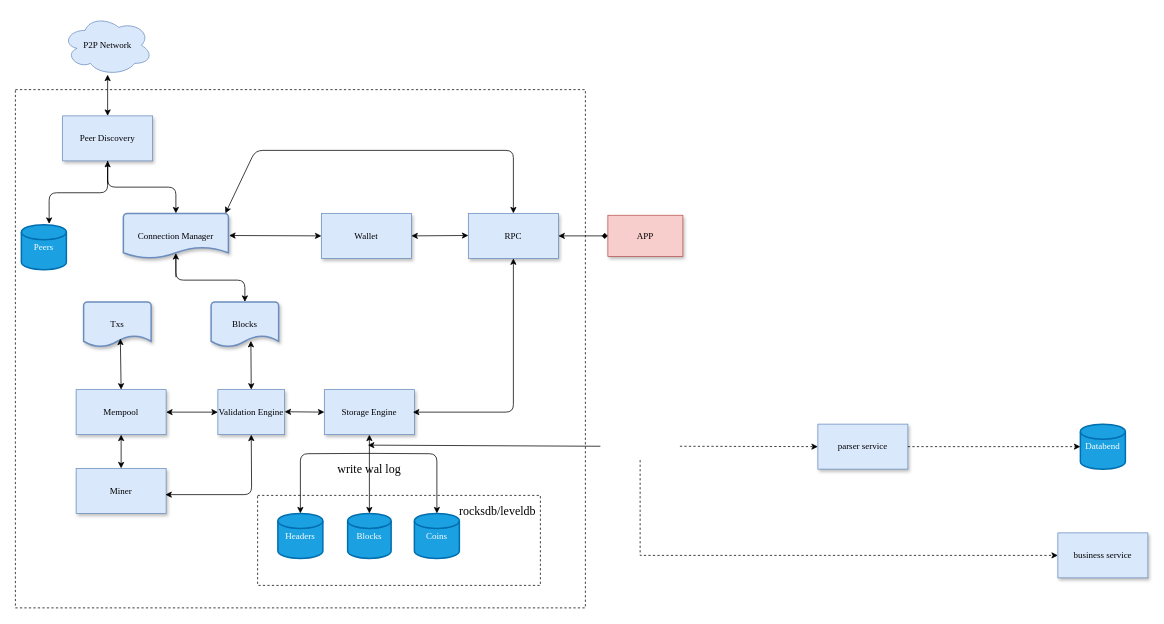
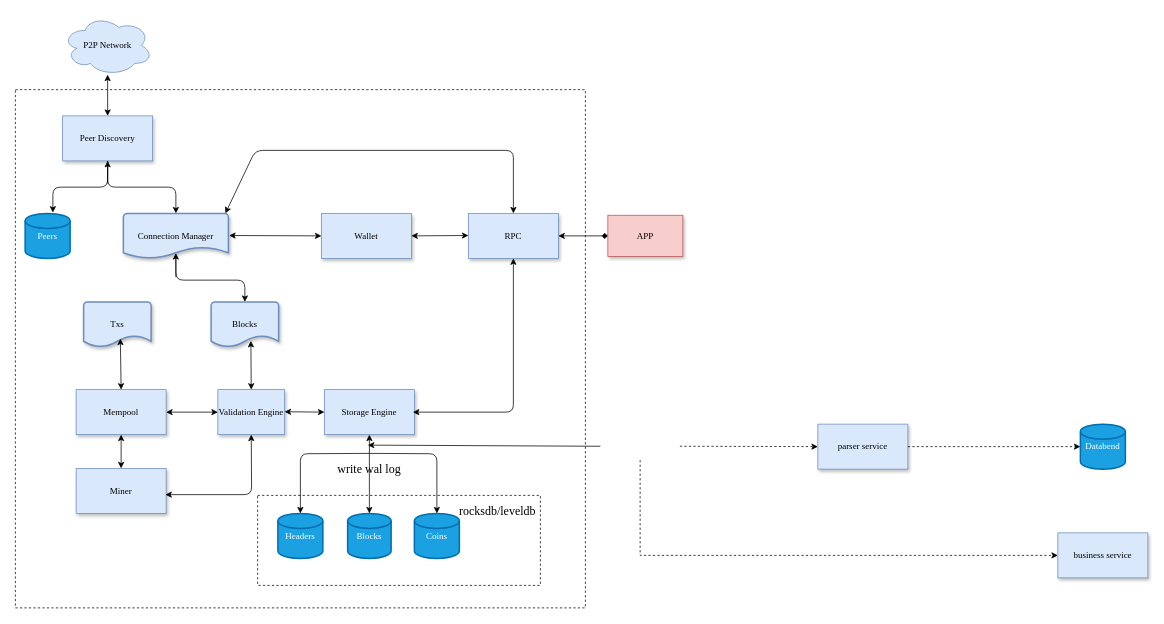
  <mxCell id="0" />
  <mxCell id="1" parent="0" />
  <mxCell id="2" value="" style="rounded=0;whiteSpace=wrap;html=1;dashed=1;fillColor=none;fontFamily=Tahoma;" parent="1" vertex="1"><mxGeometry x="20" y="119" width="760" height="691" as="geometry" /></mxCell>
  <mxCell id="3" value="" style="rounded=0;whiteSpace=wrap;html=1;fillColor=none;dashed=1;" parent="1" vertex="1"><mxGeometry x="343" y="660" width="377" height="120" as="geometry" /></mxCell>
  <mxCell id="4" style="edgeStyle=orthogonalEdgeStyle;rounded=1;orthogonalLoop=1;jettySize=auto;html=1;exitX=0.5;exitY=1;exitDx=0;exitDy=0;curved=0;fontFamily=Tahoma;" parent="1" source="5" target="7" edge="1"><mxGeometry relative="1" as="geometry" /></mxCell>
  <mxCell id="5" value="Peer Discovery" style="rounded=0;whiteSpace=wrap;html=1;shadow=1;fillColor=#dae8fc;strokeColor=#6c8ebf;fontFamily=Tahoma;" parent="1" vertex="1"><mxGeometry x="83" y="154" width="120" height="60" as="geometry" /></mxCell>
  <mxCell id="6" value="" style="edgeStyle=orthogonalEdgeStyle;rounded=1;orthogonalLoop=1;jettySize=auto;html=1;curved=0;fontFamily=Tahoma;" parent="1" source="7" target="16" edge="1"><mxGeometry relative="1" as="geometry" /></mxCell>
  <mxCell id="7" value="Connection Manager" style="strokeWidth=2;html=1;shape=mxgraph.flowchart.document2;whiteSpace=wrap;size=0.25;shadow=1;fillColor=#dae8fc;strokeColor=#6c8ebf;fontFamily=Tahoma;" parent="1" vertex="1"><mxGeometry x="164" y="284" width="140" height="60" as="geometry" /></mxCell>
- <mxCell id="8" value="Peers" style="strokeWidth=2;html=1;shape=mxgraph.flowchart.database;whiteSpace=wrap;fillColor=#1ba1e2;fontColor=#ffffff;strokeColor=#006EAF;fontFamily=Tahoma;" parent="1" vertex="1"><mxGeometry x="28" y="299" width="60" height="60" as="geometry" /></mxCell>
+ <mxCell id="8" value="Peers" style="strokeWidth=2;html=1;shape=mxgraph.flowchart.database;whiteSpace=wrap;fillColor=#1ba1e2;fontColor=#ffffff;strokeColor=#006EAF;fontFamily=Tahoma;" parent="1" vertex="1"><mxGeometry x="33" y="284" width="60" height="60" as="geometry" /></mxCell>
  <mxCell id="9" style="edgeStyle=orthogonalEdgeStyle;rounded=1;orthogonalLoop=1;jettySize=auto;html=1;exitX=0.5;exitY=1;exitDx=0;exitDy=0;entryX=0.617;entryY=-0.017;entryDx=0;entryDy=0;entryPerimeter=0;curved=0;fontFamily=Tahoma;" parent="1" source="5" target="8" edge="1"><mxGeometry relative="1" as="geometry" /></mxCell>
  <mxCell id="10" value="" style="endArrow=classic;html=1;rounded=0;entryX=0.5;entryY=1;entryDx=0;entryDy=0;fontFamily=Tahoma;" parent="1" target="5" edge="1"><mxGeometry width="50" height="50" relative="1" as="geometry"><mxPoint x="143" y="244" as="sourcePoint" /><mxPoint x="163" y="264" as="targetPoint" /></mxGeometry></mxCell>
  <mxCell id="11" value="Wallet" style="rounded=0;whiteSpace=wrap;html=1;fillColor=#dae8fc;strokeColor=#6c8ebf;shadow=1;fontFamily=Tahoma;" parent="1" vertex="1"><mxGeometry x="428" y="284" width="120" height="60" as="geometry" /></mxCell>
  <mxCell id="12" value="" style="endArrow=classic;startArrow=classic;html=1;rounded=0;entryX=0;entryY=0.5;entryDx=0;entryDy=0;fontFamily=Tahoma;" parent="1" target="11" edge="1"><mxGeometry width="50" height="50" relative="1" as="geometry"><mxPoint x="305" y="313.5" as="sourcePoint" /><mxPoint x="385" y="313.5" as="targetPoint" /></mxGeometry></mxCell>
  <mxCell id="13" value="RPC" style="rounded=0;whiteSpace=wrap;html=1;fillColor=#dae8fc;strokeColor=#6c8ebf;shadow=1;fontFamily=Tahoma;" parent="1" vertex="1"><mxGeometry x="624" y="284" width="120" height="60" as="geometry" /></mxCell>
  <mxCell id="14" value="" style="endArrow=classic;startArrow=classic;html=1;rounded=0;exitX=1;exitY=0.5;exitDx=0;exitDy=0;fontFamily=Tahoma;" parent="1" source="11" edge="1"><mxGeometry width="50" height="50" relative="1" as="geometry"><mxPoint x="554" y="314" as="sourcePoint" /><mxPoint x="624" y="313.5" as="targetPoint" /></mxGeometry></mxCell>
  <mxCell id="15" value="Txs" style="strokeWidth=2;html=1;shape=mxgraph.flowchart.document2;whiteSpace=wrap;size=0.25;shadow=1;fillColor=#dae8fc;strokeColor=#6c8ebf;fontFamily=Tahoma;" parent="1" vertex="1"><mxGeometry x="111" y="402" width="90" height="60" as="geometry" /></mxCell>
  <mxCell id="16" value="Blocks" style="strokeWidth=2;html=1;shape=mxgraph.flowchart.document2;whiteSpace=wrap;size=0.25;shadow=1;fillColor=#dae8fc;strokeColor=#6c8ebf;fontFamily=Tahoma;" parent="1" vertex="1"><mxGeometry x="281" y="402" width="90" height="60" as="geometry" /></mxCell>
  <mxCell id="17" value="" style="endArrow=classic;html=1;rounded=0;entryX=0.514;entryY=0.883;entryDx=0;entryDy=0;entryPerimeter=0;fontFamily=Tahoma;" parent="1" edge="1"><mxGeometry width="50" height="50" relative="1" as="geometry"><mxPoint x="234" y="369" as="sourcePoint" /><mxPoint x="233.96" y="336.98" as="targetPoint" /></mxGeometry></mxCell>
  <mxCell id="18" value="Mempool" style="rounded=0;whiteSpace=wrap;html=1;fillColor=#dae8fc;strokeColor=#6c8ebf;shadow=1;fontFamily=Tahoma;" parent="1" vertex="1"><mxGeometry x="101" y="519" width="120" height="60" as="geometry" /></mxCell>
  <mxCell id="19" value="Validation Engine" style="rounded=0;whiteSpace=wrap;html=1;fillColor=#dae8fc;strokeColor=#6c8ebf;shadow=1;fontFamily=Tahoma;" parent="1" vertex="1"><mxGeometry x="290" y="519" width="89" height="60" as="geometry" /></mxCell>
  <mxCell id="20" value="" style="endArrow=classic;startArrow=classic;html=1;rounded=0;exitX=0.5;exitY=0;exitDx=0;exitDy=0;entryX=0.544;entryY=0.817;entryDx=0;entryDy=0;entryPerimeter=0;fontFamily=Tahoma;" parent="1" source="18" target="15" edge="1"><mxGeometry width="50" height="50" relative="1" as="geometry"><mxPoint x="111" y="499" as="sourcePoint" /><mxPoint x="161" y="479" as="targetPoint" /></mxGeometry></mxCell>
  <mxCell id="21" value="Miner" style="rounded=0;whiteSpace=wrap;html=1;fillColor=#dae8fc;strokeColor=#6c8ebf;shadow=1;fontFamily=Tahoma;" parent="1" vertex="1"><mxGeometry x="101" y="624" width="120" height="60" as="geometry" /></mxCell>
  <mxCell id="22" value="" style="endArrow=classic;startArrow=classic;html=1;rounded=0;exitX=0.5;exitY=0;exitDx=0;exitDy=0;fontFamily=Tahoma;" parent="1" source="21" edge="1"><mxGeometry width="50" height="50" relative="1" as="geometry"><mxPoint x="111" y="629" as="sourcePoint" /><mxPoint x="161" y="579" as="targetPoint" /></mxGeometry></mxCell>
  <mxCell id="23" value="" style="endArrow=classic;startArrow=classic;html=1;rounded=0;entryX=0;entryY=0.5;entryDx=0;entryDy=0;exitX=1;exitY=0.5;exitDx=0;exitDy=0;fontFamily=Tahoma;" parent="1" source="18" target="19" edge="1"><mxGeometry width="50" height="50" relative="1" as="geometry"><mxPoint x="221" y="559" as="sourcePoint" /><mxPoint x="271" y="509" as="targetPoint" /></mxGeometry></mxCell>
  <mxCell id="24" value="" style="endArrow=classic;startArrow=classic;html=1;rounded=0;exitX=0.5;exitY=0;exitDx=0;exitDy=0;entryX=0.589;entryY=0.867;entryDx=0;entryDy=0;entryPerimeter=0;fontFamily=Tahoma;" parent="1" source="19" target="16" edge="1"><mxGeometry width="50" height="50" relative="1" as="geometry"><mxPoint x="290" y="499" as="sourcePoint" /><mxPoint x="340" y="449" as="targetPoint" /></mxGeometry></mxCell>
  <mxCell id="25" value="Storage Engine" style="rounded=0;whiteSpace=wrap;html=1;fillColor=#dae8fc;strokeColor=#6c8ebf;shadow=1;fontFamily=Tahoma;" parent="1" vertex="1"><mxGeometry x="432" y="519" width="120" height="60" as="geometry" /></mxCell>
  <mxCell id="26" value="" style="endArrow=classic;startArrow=classic;html=1;rounded=1;entryX=0.5;entryY=1;entryDx=0;entryDy=0;curved=0;fontFamily=Tahoma;" parent="1" target="19" edge="1"><mxGeometry width="50" height="50" relative="1" as="geometry"><mxPoint x="220" y="659" as="sourcePoint" /><mxPoint x="270" y="609" as="targetPoint" /><Array as="points"><mxPoint x="335" y="659" /></Array></mxGeometry></mxCell>
  <mxCell id="27" value="" style="endArrow=classic;startArrow=classic;html=1;rounded=0;exitX=1;exitY=0.5;exitDx=0;exitDy=0;entryX=0;entryY=0.5;entryDx=0;entryDy=0;fontFamily=Tahoma;" parent="1" target="25" edge="1"><mxGeometry width="50" height="50" relative="1" as="geometry"><mxPoint x="379" y="548.5" as="sourcePoint" /><mxPoint x="420" y="549" as="targetPoint" /></mxGeometry></mxCell>
  <mxCell id="28" value="Headers" style="strokeWidth=2;html=1;shape=mxgraph.flowchart.database;whiteSpace=wrap;fillColor=#1ba1e2;fontColor=#ffffff;strokeColor=#006EAF;fontFamily=Tahoma;" parent="1" vertex="1"><mxGeometry x="370" y="684" width="60" height="60" as="geometry" /></mxCell>
  <mxCell id="29" value="Blocks" style="strokeWidth=2;html=1;shape=mxgraph.flowchart.database;whiteSpace=wrap;fillColor=#1ba1e2;fontColor=#ffffff;strokeColor=#006EAF;fontFamily=Tahoma;" parent="1" vertex="1"><mxGeometry x="463" y="684" width="58" height="60" as="geometry" /></mxCell>
  <mxCell id="30" value="Coins" style="strokeWidth=2;html=1;shape=mxgraph.flowchart.database;whiteSpace=wrap;fillColor=#1ba1e2;fontColor=#ffffff;strokeColor=#006EAF;fontFamily=Tahoma;" parent="1" vertex="1"><mxGeometry x="552" y="684" width="60" height="60" as="geometry" /></mxCell>
  <mxCell id="31" style="edgeStyle=orthogonalEdgeStyle;rounded=1;orthogonalLoop=1;jettySize=auto;html=1;exitX=0.5;exitY=1;exitDx=0;exitDy=0;entryX=0.5;entryY=0;entryDx=0;entryDy=0;entryPerimeter=0;curved=0;fontFamily=Tahoma;" parent="1" target="28" edge="1"><mxGeometry relative="1" as="geometry"><mxPoint x="492" y="604" as="sourcePoint" /></mxGeometry></mxCell>
  <mxCell id="32" style="edgeStyle=orthogonalEdgeStyle;rounded=1;orthogonalLoop=1;jettySize=auto;html=1;exitX=0.5;exitY=1;exitDx=0;exitDy=0;entryX=0.5;entryY=0;entryDx=0;entryDy=0;entryPerimeter=0;curved=0;fontFamily=Tahoma;" parent="1" target="30" edge="1"><mxGeometry relative="1" as="geometry"><mxPoint x="492" y="604" as="sourcePoint" /></mxGeometry></mxCell>
  <mxCell id="33" value="" style="endArrow=classic;startArrow=classic;html=1;rounded=0;exitX=0.5;exitY=0;exitDx=0;exitDy=0;exitPerimeter=0;entryX=0.5;entryY=1;entryDx=0;entryDy=0;fontFamily=Tahoma;" parent="1" source="29" target="25" edge="1"><mxGeometry width="50" height="50" relative="1" as="geometry"><mxPoint x="440" y="654" as="sourcePoint" /><mxPoint x="492" y="604" as="targetPoint" /></mxGeometry></mxCell>
  <mxCell id="34" value="APP" style="rounded=0;whiteSpace=wrap;html=1;fillColor=#f8cecc;strokeColor=#b85450;shadow=1;fontFamily=Tahoma;" parent="1" vertex="1"><mxGeometry x="810" y="286.5" width="100" height="55" as="geometry" /></mxCell>
  <mxCell id="35" value="" style="endArrow=classic;startArrow=classic;html=1;rounded=1;entryX=0.5;entryY=1;entryDx=0;entryDy=0;curved=0;fontFamily=Tahoma;" parent="1" target="13" edge="1"><mxGeometry width="50" height="50" relative="1" as="geometry"><mxPoint x="550" y="549" as="sourcePoint" /><mxPoint x="600" y="499" as="targetPoint" /><Array as="points"><mxPoint x="684" y="549" /></Array></mxGeometry></mxCell>
  <mxCell id="36" value="" style="endArrow=diamond;startArrow=classic;html=1;rounded=0;entryX=0;entryY=0.5;entryDx=0;entryDy=0;exitX=1;exitY=0.5;exitDx=0;exitDy=0;fontFamily=Tahoma;" parent="1" source="13" target="34" edge="1"><mxGeometry width="50" height="50" relative="1" as="geometry"><mxPoint x="750" y="319" as="sourcePoint" /><mxPoint x="800" y="269" as="targetPoint" /></mxGeometry></mxCell>
  <mxCell id="37" value="P2P Network" style="ellipse;shape=cloud;whiteSpace=wrap;html=1;fillColor=#dae8fc;strokeColor=#6c8ebf;fontFamily=Tahoma;" parent="1" vertex="1"><mxGeometry x="83" y="20" width="120" height="80" as="geometry" /></mxCell>
  <mxCell id="38" value="" style="endArrow=classic;startArrow=classic;html=1;rounded=0;exitX=0.5;exitY=0;exitDx=0;exitDy=0;entryX=0.5;entryY=0.988;entryDx=0;entryDy=0;entryPerimeter=0;" parent="1" source="5" target="37" edge="1"><mxGeometry width="50" height="50" relative="1" as="geometry"><mxPoint x="100" y="140" as="sourcePoint" /><mxPoint x="150" y="90" as="targetPoint" /></mxGeometry></mxCell>
  <mxCell id="39" value="" style="endArrow=classic;startArrow=classic;html=1;rounded=1;entryX=0.5;entryY=0;entryDx=0;entryDy=0;curved=0;" parent="1" target="13" edge="1"><mxGeometry width="50" height="50" relative="1" as="geometry"><mxPoint x="300" y="284" as="sourcePoint" /><mxPoint x="350" y="240" as="targetPoint" /><Array as="points"><mxPoint x="340" y="200" /><mxPoint x="684" y="200" /></Array></mxGeometry></mxCell>
  <mxCell id="40" value="rocksdb/leveldb" style="text;strokeColor=none;align=center;fillColor=none;html=1;verticalAlign=middle;whiteSpace=wrap;rounded=0;fontFamily=Tahoma;fontSize=16;" parent="1" vertex="1"><mxGeometry x="620" y="660" width="86" height="40" as="geometry" /></mxCell>
  <mxCell id="41" value="write wal log" style="text;strokeColor=none;align=center;fillColor=none;html=1;verticalAlign=middle;whiteSpace=wrap;rounded=0;fontFamily=Tahoma;fontSize=16;" parent="1" vertex="1"><mxGeometry x="382" y="610" width="220" height="30" as="geometry" /></mxCell>
  <mxCell id="42" value="parser service" style="rounded=0;whiteSpace=wrap;html=1;fillColor=#dae8fc;strokeColor=#6c8ebf;shadow=1;fontFamily=Tahoma;" parent="1" vertex="1"><mxGeometry x="1090" y="565" width="120" height="60" as="geometry" /></mxCell>
  <mxCell id="43" value="business service" style="rounded=0;whiteSpace=wrap;html=1;fillColor=#dae8fc;strokeColor=#6c8ebf;shadow=1;fontFamily=Tahoma;" vertex="1" parent="1"><mxGeometry x="1410" y="710" width="120" height="60" as="geometry" /></mxCell>
  <mxCell id="44" value="Databend" style="strokeWidth=2;html=1;shape=mxgraph.flowchart.database;whiteSpace=wrap;fillColor=#1ba1e2;fontColor=#ffffff;strokeColor=#006EAF;fontFamily=Tahoma;" vertex="1" parent="1"><mxGeometry x="1440" y="565" width="60" height="60" as="geometry" /></mxCell>
  <mxCell id="45" style="edgeStyle=orthogonalEdgeStyle;rounded=0;orthogonalLoop=1;jettySize=auto;html=1;exitX=0.5;exitY=1;exitDx=0;exitDy=0;entryX=0;entryY=0.5;entryDx=0;entryDy=0;dashed=1;" edge="1" parent="1" source="46" target="43"><mxGeometry relative="1" as="geometry" /></mxCell>
  <mxCell id="46" value="" style="shape=image;verticalLabelPosition=bottom;labelBackgroundColor=default;verticalAlign=top;aspect=fixed;imageAspect=0;image=https://ebpf.io/static/logo-black-98b7a1413b4a74ed961d292cf83da82e.svg;" vertex="1" parent="1"><mxGeometry x="800" y="576" width="106" height="37" as="geometry" /></mxCell>
  <mxCell id="47" value="" style="endArrow=classic;html=1;rounded=0;exitX=0;exitY=0.5;exitDx=0;exitDy=0;" edge="1" parent="1" source="46"><mxGeometry width="50" height="50" relative="1" as="geometry"><mxPoint x="800" y="593" as="sourcePoint" /><mxPoint x="490" y="593" as="targetPoint" /></mxGeometry></mxCell>
  <mxCell id="48" value="" style="endArrow=classic;html=1;rounded=0;entryX=0;entryY=0.5;entryDx=0;entryDy=0;exitX=1;exitY=0.5;exitDx=0;exitDy=0;dashed=1;" edge="1" parent="1" source="46" target="42"><mxGeometry width="50" height="50" relative="1" as="geometry"><mxPoint x="960" y="580" as="sourcePoint" /><mxPoint x="1010" y="530" as="targetPoint" /></mxGeometry></mxCell>
  <mxCell id="49" value="" style="endArrow=classic;html=1;rounded=0;entryX=0;entryY=0.5;entryDx=0;entryDy=0;entryPerimeter=0;exitX=1;exitY=0.5;exitDx=0;exitDy=0;dashed=1;" edge="1" parent="1" source="42" target="44"><mxGeometry width="50" height="50" relative="1" as="geometry"><mxPoint x="1210" y="600" as="sourcePoint" /><mxPoint x="1260" y="550" as="targetPoint" /></mxGeometry></mxCell>
